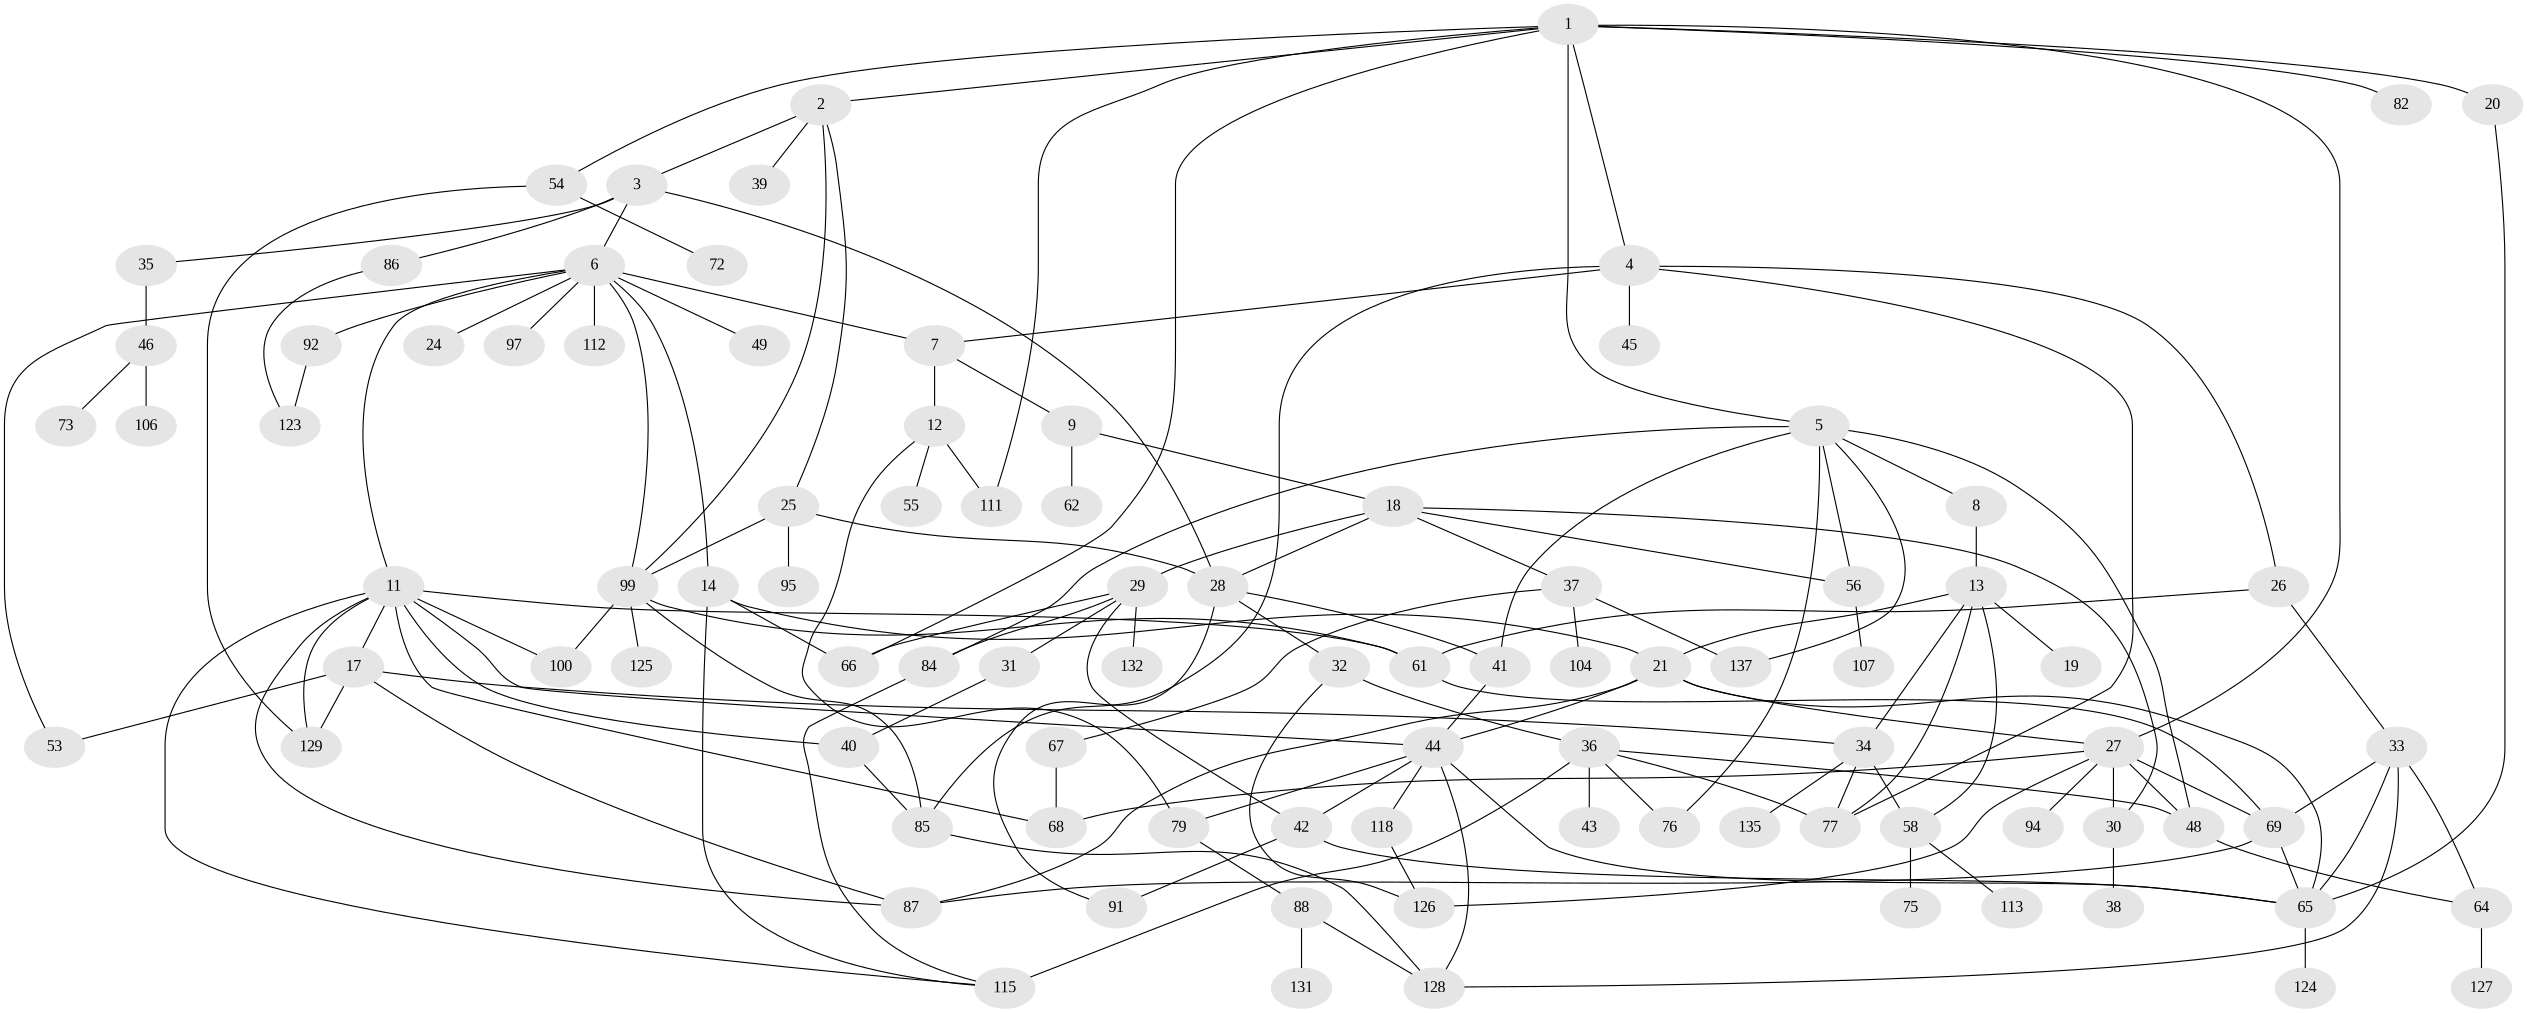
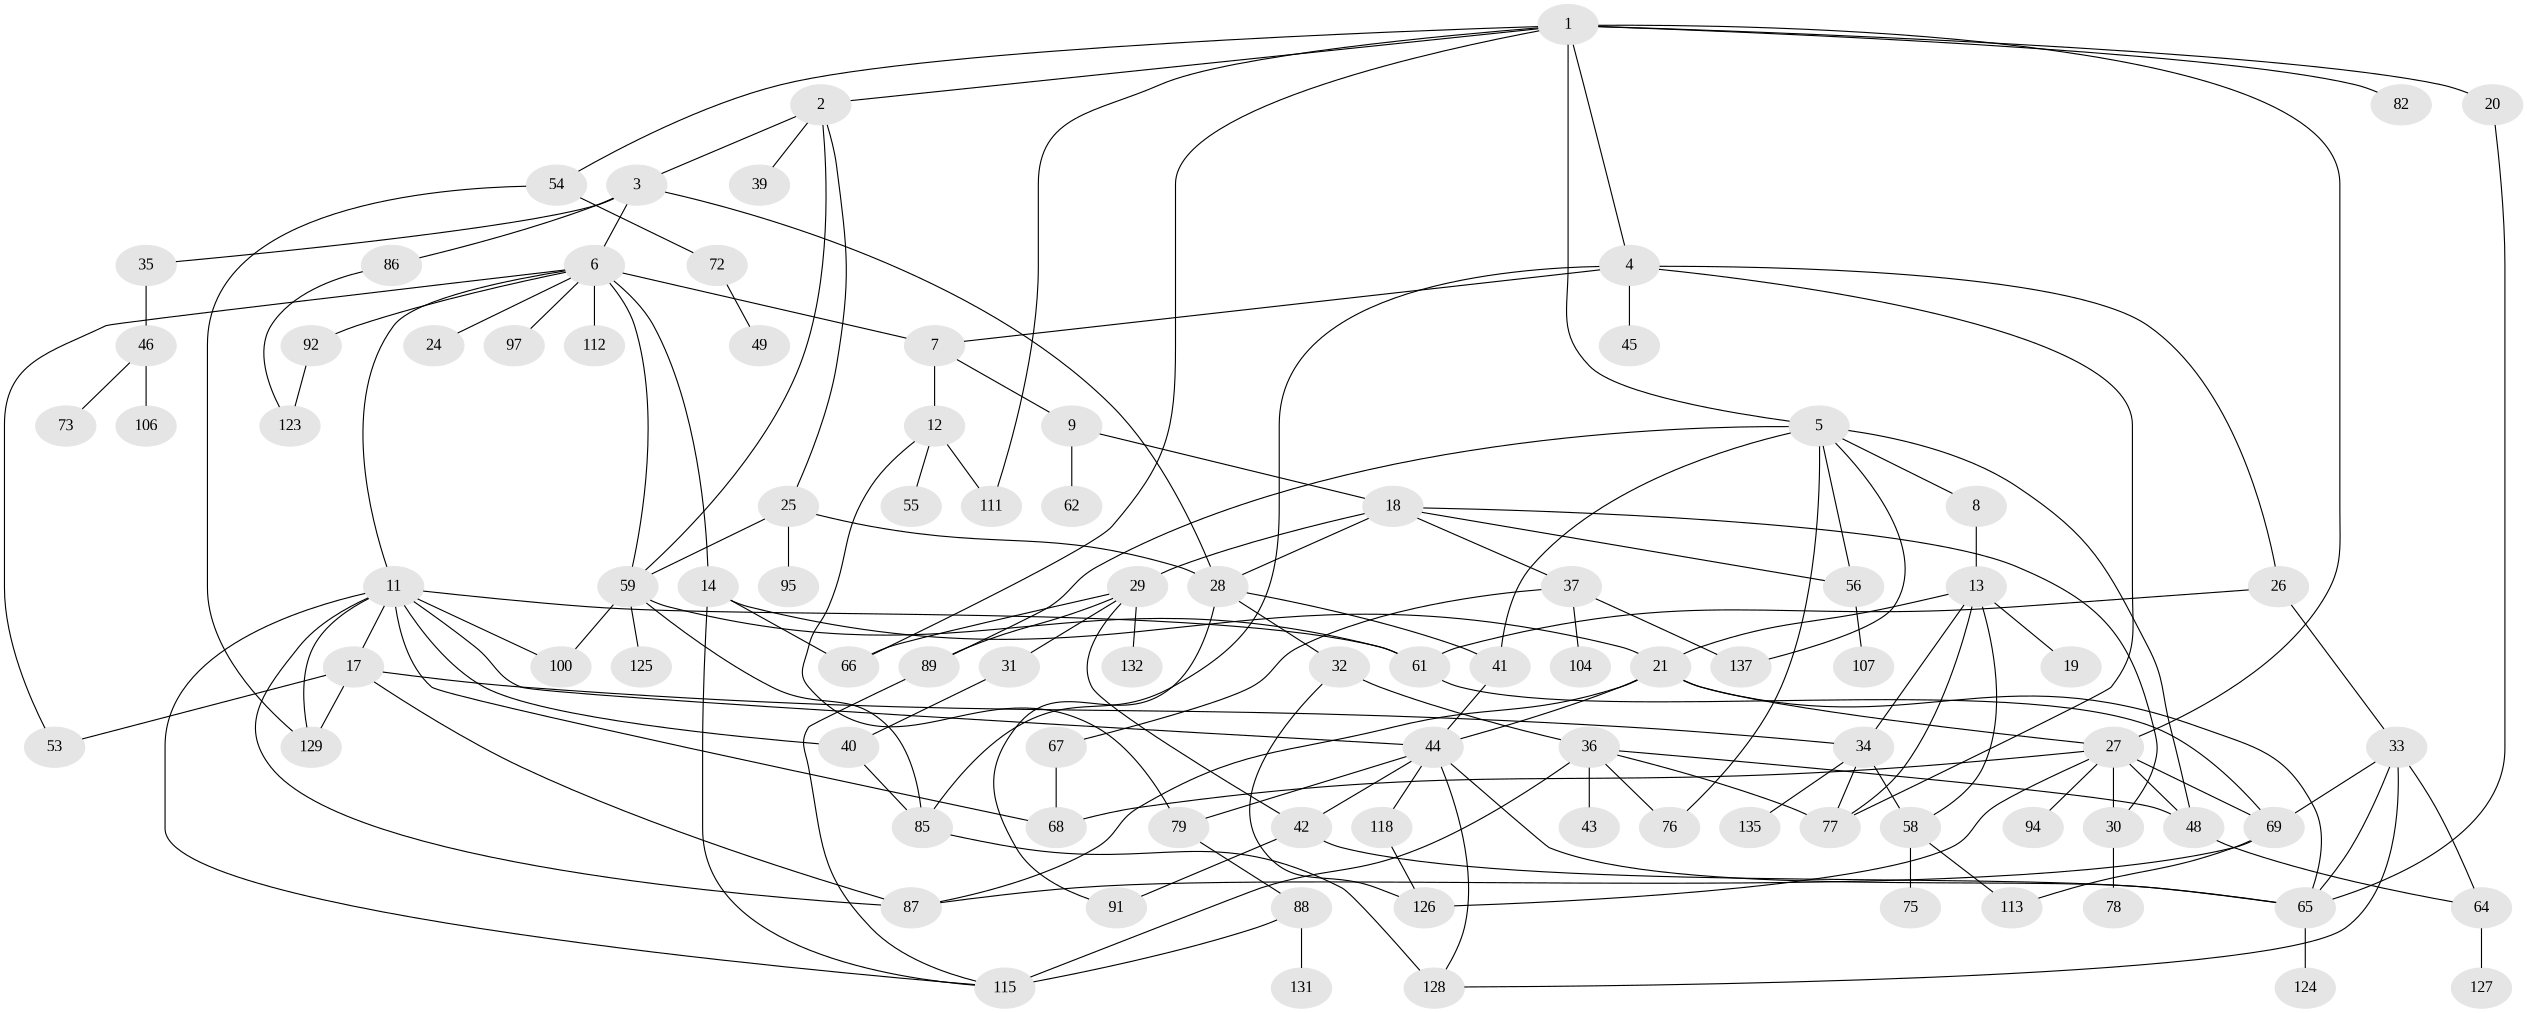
  graph {
    fontname="Liberation Serif"
    node [color=gray90 fontname="Liberation Serif" style=filled]
    edge [fontname="Liberation Serif"]
    1 [super="+16"]
    2 [super="+120"]
    4
    5 [super="+22"]
    20
    27 [super="+60"]
    54 [super="+103"]
    66 [super="+90"]
    82
    111
    3 [super="+15"]
    25
    39
-   59 [super="+130" label=99]
+   59 [super="+130"]
    7
    26 [super="+52"]
    45
    77 [super="+116"]
    85
    8 [super="+23"]
    41 [super="+80"]
    48 [super="+83"]
    56 [super="+98"]
    76
-   84
+   84 [label=89]
    137
    65 [super="+99"]
    68 [super="+105"]
    30
    69
    94
    126
    129
    72
    6 [super="+10"]
    28 [super="+110"]
    35
    86
    95
    61
    100 [super="+101"]
    125
    11 [super="+63"]
    14
    24
    49
    53
    92
    97 [super="+119"]
    112
    32
    91
    46
    123
    9 [super="+47"]
    12 [super="+50"]
    33 [super="+74"]
    128
    13 [super="+57"]
    44 [super="+114"]
    64
    107
    115 [super="+121"]
    17 [super="+133"]
    40
    87
    21 [super="+93"]
    18
    62
    55
    79 [super="+96"]
    19
    34 [super="+89"]
    58 [super="+70"]
    29 [super="+102"]
    37 [super="+81"]
    42 [super="+51"]
    118 [super="+134"]
    88
    135
    75
    113
    31 [super="+122"]
    132
-   38
+   38 [label=78]
    67
    104 [super="+108"]
    124
    36 [super="+78"]
    43
    127
    73 [super="+136"]
    106 [super="+109"]
    131
    1 -- 2
    1 -- 4
    1 -- 5
    1 -- 20
    1 -- 27
    1 -- 54
    1 -- 66
    1 -- 82
    1 -- 111
    2 -- 3
    2 -- 25
    2 -- 39
    2 -- 59
    4 -- 7
    4 -- 26
    4 -- 45
    4 -- 77
    4 -- 85
    5 -- 8
    5 -- 41
    5 -- 48
    5 -- 56
    5 -- 76
    5 -- 84
    5 -- 137
    20 -- 65
    27 -- 48
    27 -- 68
    27 -- 30
    27 -- 69
    27 -- 94
    27 -- 126
    54 -- 129
    54 -- 72
    3 -- 6
    3 -- 28
    3 -- 35
    3 -- 86
    25 -- 59
    25 -- 28
    25 -- 95
    59 -- 85
    59 -- 61
    59 -- 100
    59 -- 125
    7 -- 9
    7 -- 12
    26 -- 61
    26 -- 33
    85 -- 128
    8 -- 13 [weight=2]
    41 -- 44
    48 -- 64
    56 -- 107
    84 -- 115
    65 -- 124
    30 -- 38
    69 -- 87
-   69 -- 65
+   69 -- 113
    6 -- 59
    6 -- 7
    6 -- 11
    6 -- 14
    6 -- 24
-   6 -- 49
+   72 -- 49
    6 -- 53
    6 -- 92
    6 -- 97
    6 -- 112
    28 -- 41
    28 -- 32
    28 -- 91
    35 -- 46
    86 -- 123
    61 -- 69
    11 -- 68
    11 -- 129
    11 -- 61
    11 -- 100
    11 -- 44
    11 -- 115
    11 -- 17
    11 -- 40
    11 -- 87
    14 -- 66
    14 -- 115
    14 -- 21
    92 -- 123
    32 -- 126
    32 -- 36
    46 -- 73
    46 -- 106
    9 -- 18
    9 -- 62
    12 -- 111
    12 -- 55
    12 -- 79
    33 -- 65
    33 -- 69 [weight=2]
    33 -- 128
    33 -- 64
    13 -- 77
    13 -- 21
    13 -- 19
    13 -- 34
    13 -- 58
    44 -- 65
    44 -- 128
    44 -- 79
    44 -- 42
    44 -- 118
    64 -- 127
    17 -- 129
    17 -- 53
    17 -- 87
    17 -- 34
    40 -- 85
    21 -- 27
    21 -- 65
    21 -- 44
    21 -- 87
    18 -- 56
    18 -- 30
    18 -- 28
    18 -- 29
    18 -- 37
    79 -- 88
    34 -- 77
    34 -- 58
    34 -- 135
    58 -- 75
    58 -- 113
    29 -- 66
    29 -- 84
    29 -- 42
    29 -- 31
    29 -- 132
    37 -- 137
    37 -- 67
    37 -- 104
    42 -- 65
    42 -- 91
    118 -- 126
-   88 -- 128
+   88 -- 115
    88 -- 131
    31 -- 40
    67 -- 68
    36 -- 77
    36 -- 48
    36 -- 76
    36 -- 115 [weight=2]
    36 -- 43
  }
